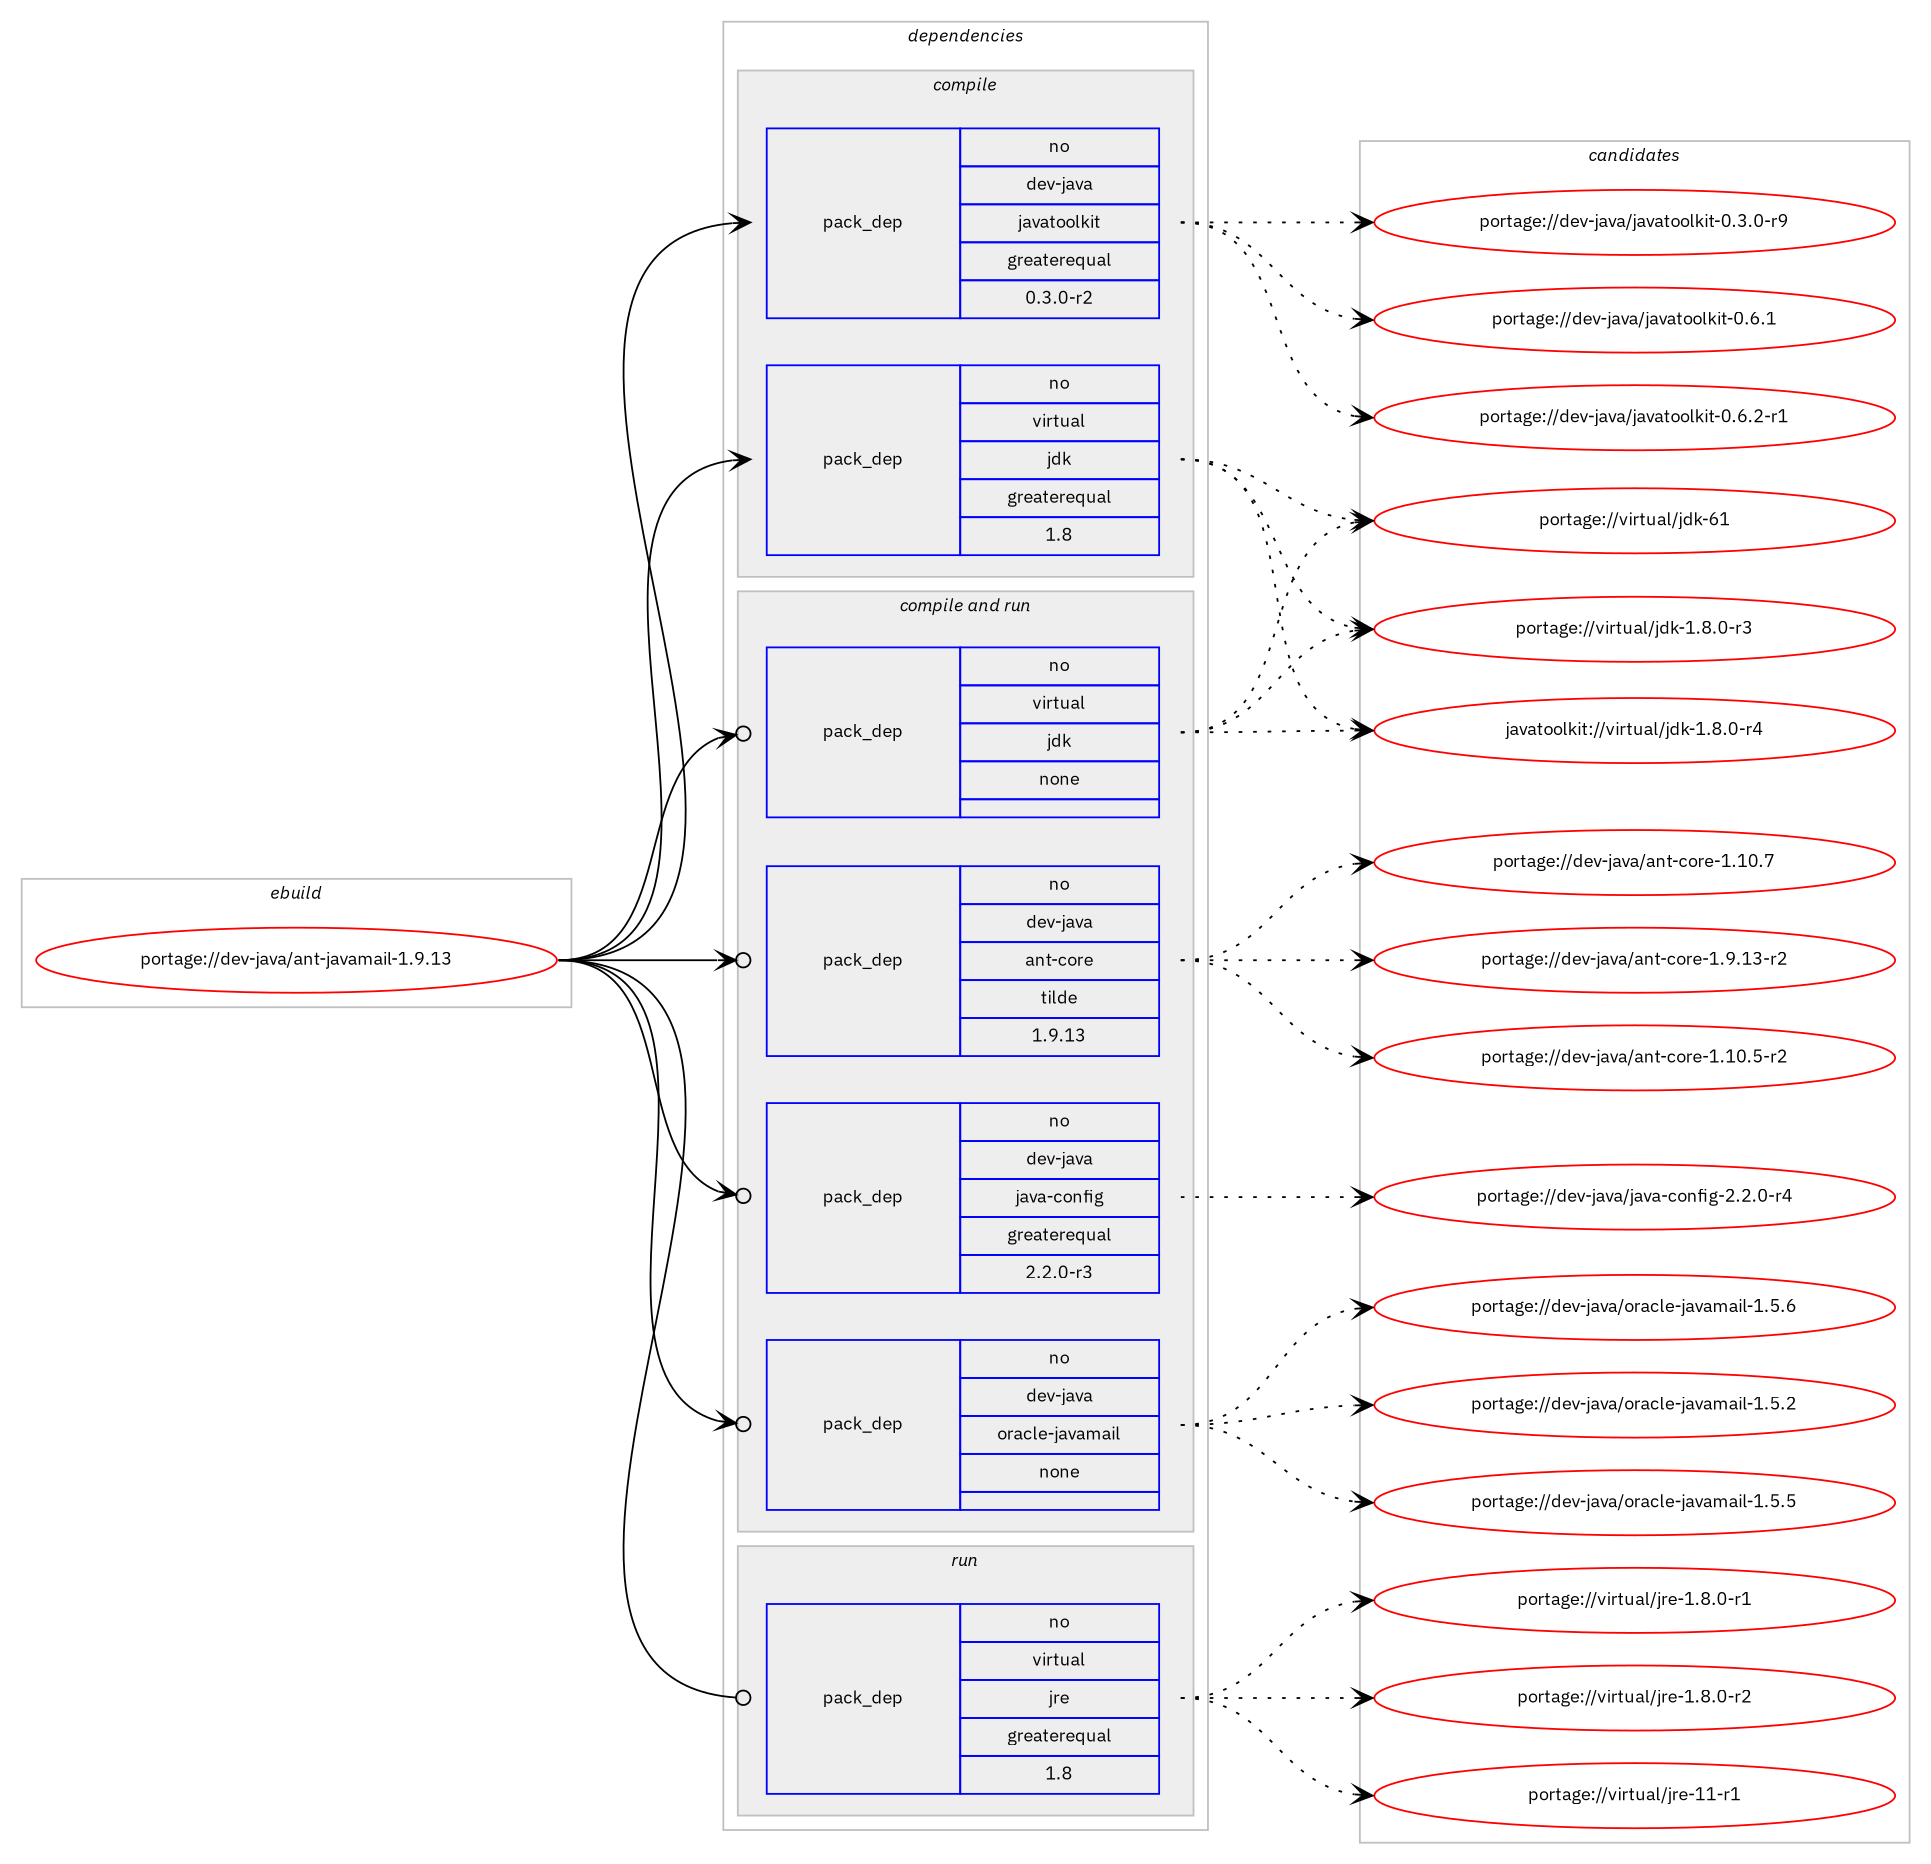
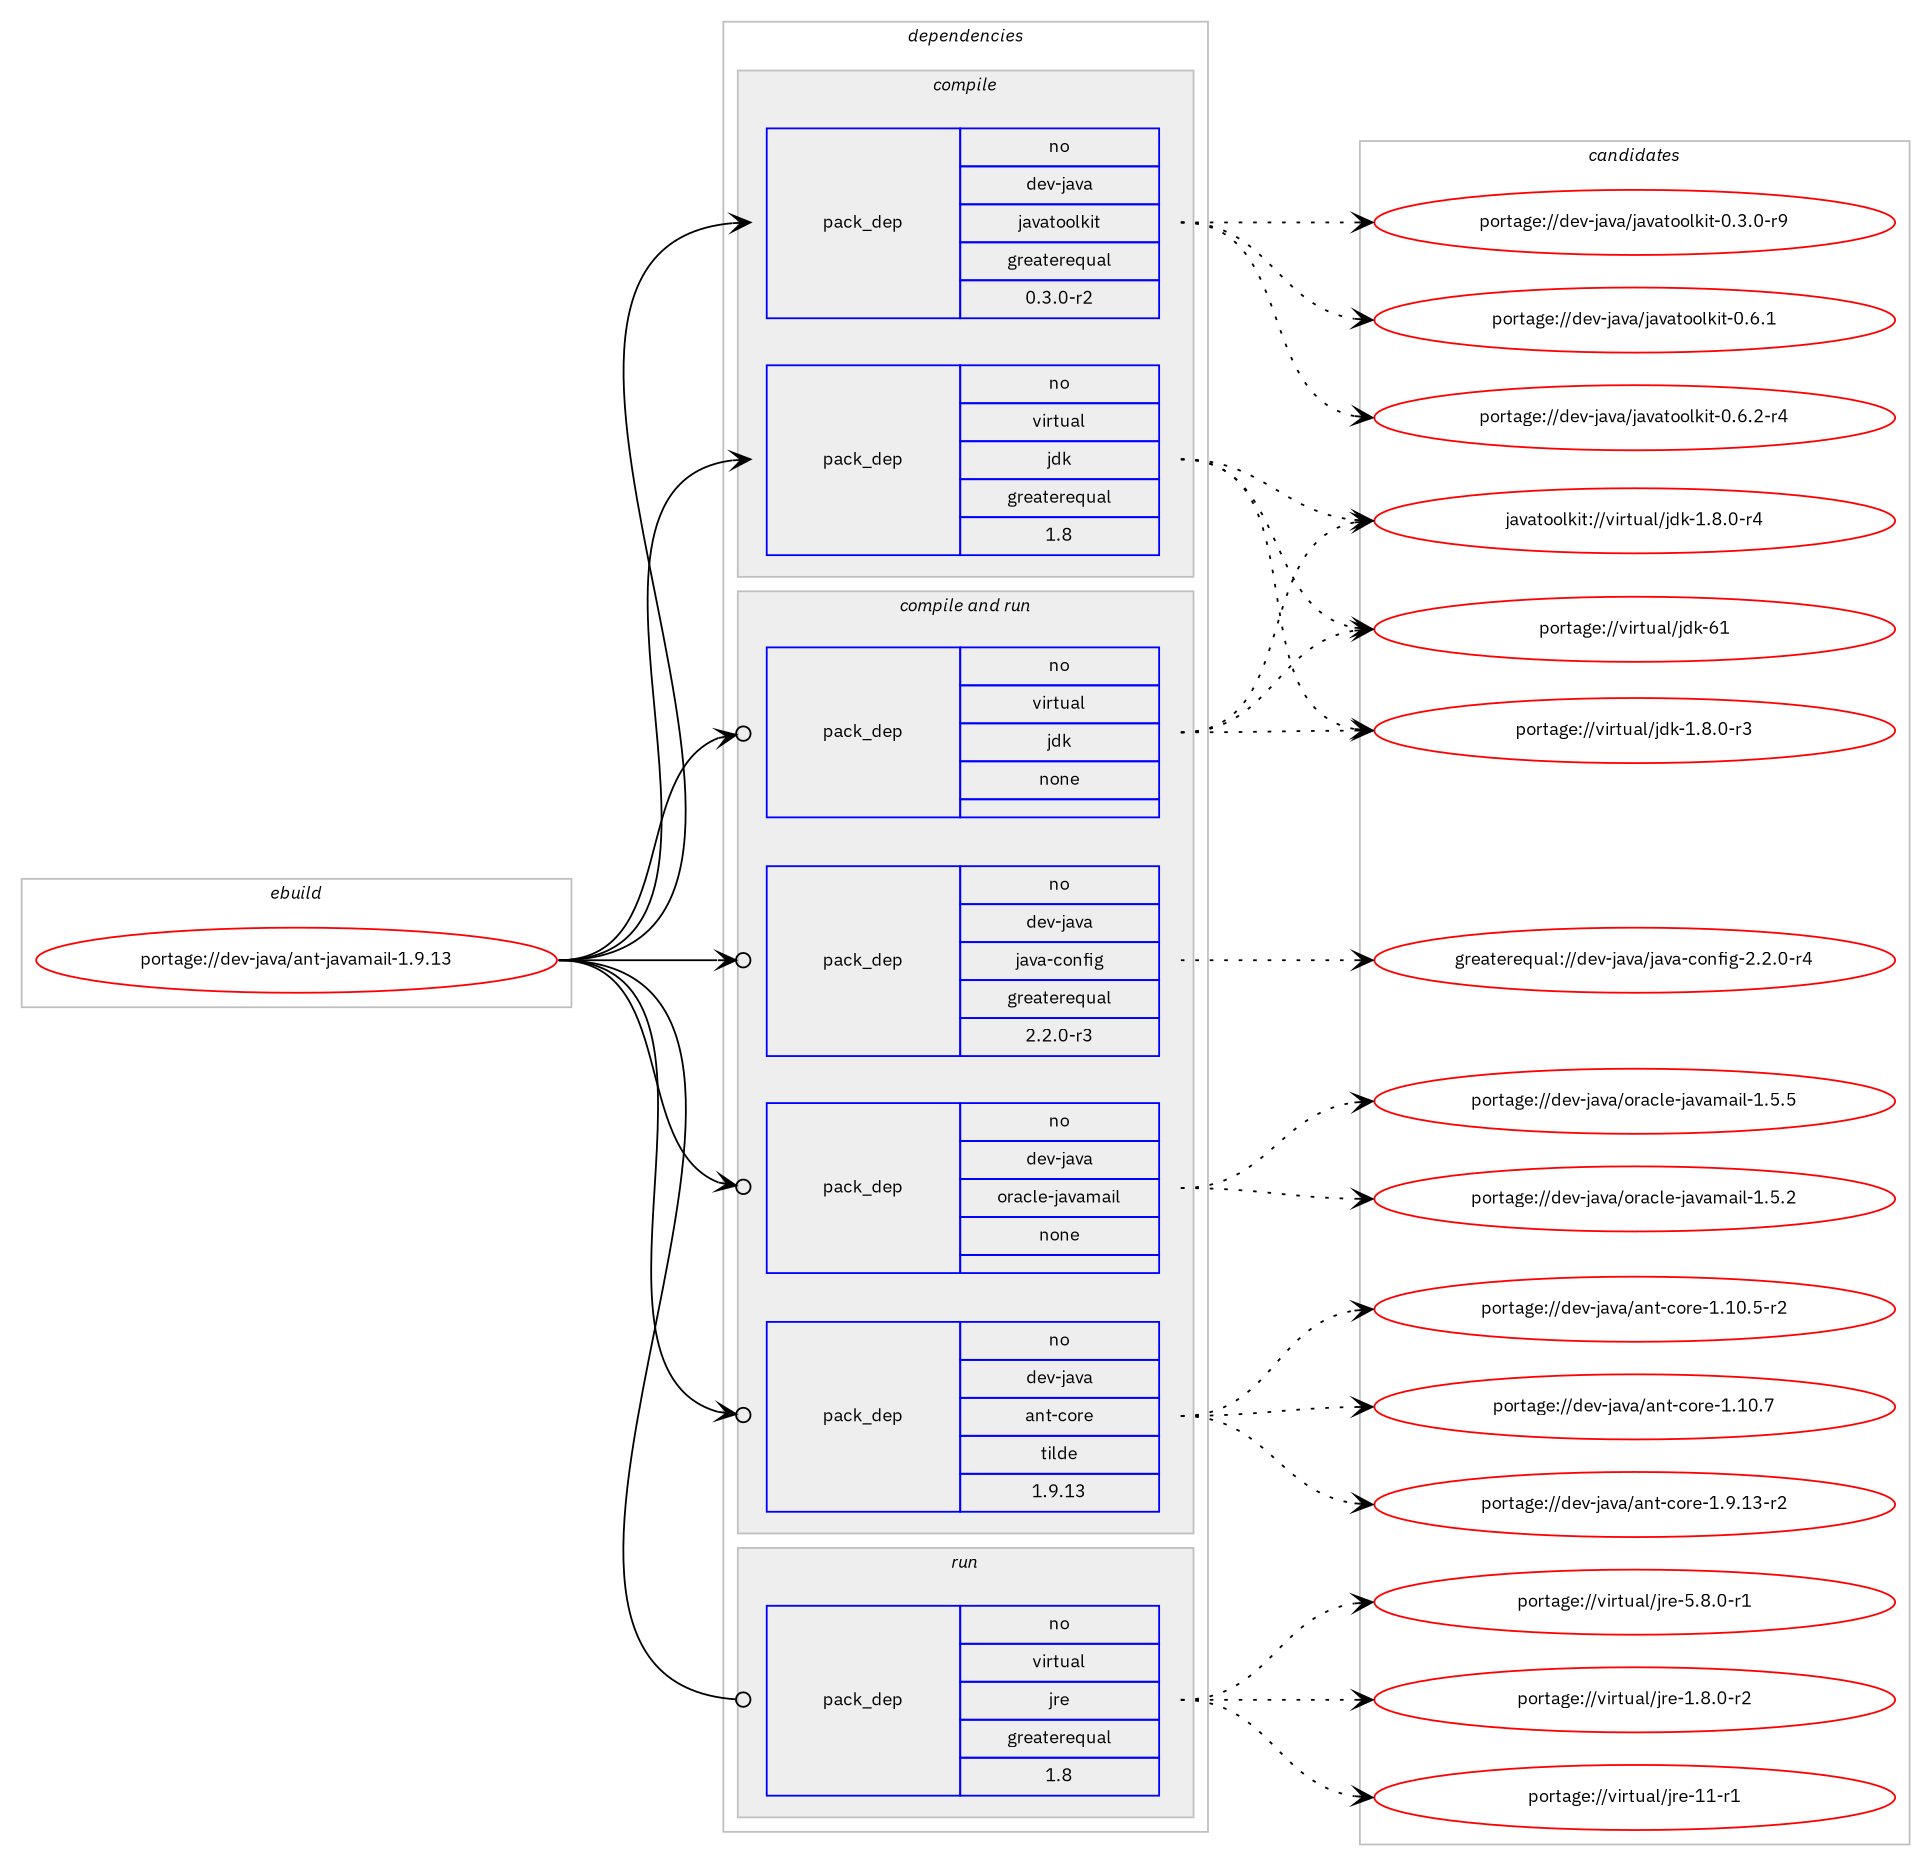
  digraph {
    compound=true
    concentrate=true
    fontname="IBM Plex Sans"
    fontsize=10
    newrank=true
    rankdir=LR
    ranksep=1.5
    node [color=red fontname="IBM Plex Sans" fontsize=10]
    edge [arrowhead=vee fontname="IBM Plex Sans" headport=w style=dotted tailport=e weight=100]
    n1 [label="portage://dev-java/ant-javamail-1.9.13" width=4]
    n2 [color=blue label=<<TABLE BORDER="0" CELLBORDER="1" CELLSPACING="0" CELLPADDING="4" WIDTH="220"><TR><TD ROWSPAN="6" CELLPADDING="30">pack_dep</TD></TR><TR><TD WIDTH="110">no</TD></TR><TR><TD>dev-java</TD></TR><TR><TD>javatoolkit</TD></TR><TR><TD>greaterequal</TD></TR><TR><TD>0.3.0-r2</TD></TR></TABLE>> shape=none]
    n3 [color=blue label=<<TABLE BORDER="0" CELLBORDER="1" CELLSPACING="0" CELLPADDING="4" WIDTH="220"><TR><TD ROWSPAN="6" CELLPADDING="30">pack_dep</TD></TR><TR><TD WIDTH="110">no</TD></TR><TR><TD>virtual</TD></TR><TR><TD>jdk</TD></TR><TR><TD>greaterequal</TD></TR><TR><TD>1.8</TD></TR></TABLE>> shape=none]
    n4 [color=blue label=<<TABLE BORDER="0" CELLBORDER="1" CELLSPACING="0" CELLPADDING="4" WIDTH="220"><TR><TD ROWSPAN="6" CELLPADDING="30">pack_dep</TD></TR><TR><TD WIDTH="110">no</TD></TR><TR><TD>dev-java</TD></TR><TR><TD>ant-core</TD></TR><TR><TD>tilde</TD></TR><TR><TD>1.9.13</TD></TR></TABLE>> shape=none]
    n5 [color=blue label=<<TABLE BORDER="0" CELLBORDER="1" CELLSPACING="0" CELLPADDING="4" WIDTH="220"><TR><TD ROWSPAN="6" CELLPADDING="30">pack_dep</TD></TR><TR><TD WIDTH="110">no</TD></TR><TR><TD>dev-java</TD></TR><TR><TD>java-config</TD></TR><TR><TD>greaterequal</TD></TR><TR><TD>2.2.0-r3</TD></TR></TABLE>> shape=none]
    n6 [color=blue label=<<TABLE BORDER="0" CELLBORDER="1" CELLSPACING="0" CELLPADDING="4" WIDTH="220"><TR><TD ROWSPAN="6" CELLPADDING="30">pack_dep</TD></TR><TR><TD WIDTH="110">no</TD></TR><TR><TD>dev-java</TD></TR><TR><TD>oracle-javamail</TD></TR><TR><TD>none</TD></TR><TR><TD></TD></TR></TABLE>> shape=none]
    n7 [color=blue label=<<TABLE BORDER="0" CELLBORDER="1" CELLSPACING="0" CELLPADDING="4" WIDTH="220"><TR><TD ROWSPAN="6" CELLPADDING="30">pack_dep</TD></TR><TR><TD WIDTH="110">no</TD></TR><TR><TD>virtual</TD></TR><TR><TD>jdk</TD></TR><TR><TD>none</TD></TR><TR><TD></TD></TR></TABLE>> shape=none]
    n8 [color=blue label=<<TABLE BORDER="0" CELLBORDER="1" CELLSPACING="0" CELLPADDING="4" WIDTH="220"><TR><TD ROWSPAN="6" CELLPADDING="30">pack_dep</TD></TR><TR><TD WIDTH="110">no</TD></TR><TR><TD>virtual</TD></TR><TR><TD>jre</TD></TR><TR><TD>greaterequal</TD></TR><TR><TD>1.8</TD></TR></TABLE>> shape=none]
    n9 [label="portage://dev-java/javatoolkit-0.3.0-r9" width=4]
    n10 [label="portage://dev-java/javatoolkit-0.6.1" width=4]
-   n11 [label="portage://dev-java/javatoolkit-0.6.2-r1" width=4]
+   n11 [label="portage://dev-java/javatoolkit-0.6.2-r4" width=4]
    n12 [label="portage://virtual/jdk-1.8.0-r3" width=4]
    n13 [label="javatoolkit://virtual/jdk-1.8.0-r4" width=4]
    n14 [label="portage://virtual/jdk-61" width=4]
    n15 [label="portage://dev-java/ant-core-1.10.5-r2" width=4]
    n16 [label="portage://dev-java/ant-core-1.10.7" width=4]
    n17 [label="portage://dev-java/ant-core-1.9.13-r2" width=4]
-   n18 [label="portage://dev-java/java-config-2.2.0-r4" width=4]
+   n18 [label="greaterequal://dev-java/java-config-2.2.0-r4" width=4]
    n19 [label="portage://dev-java/oracle-javamail-1.5.2" width=4]
    n20 [label="portage://dev-java/oracle-javamail-1.5.5" width=4]
-   n21 [label="portage://dev-java/oracle-javamail-1.5.6" width=4]
-   n22 [label="portage://virtual/jre-1.8.0-r1" width=4]
+   n22 [label="portage://virtual/jre-5.8.0-r1" width=4]
    n23 [label="portage://virtual/jre-1.8.0-r2" width=4]
    n24 [label="portage://virtual/jre-11-r1" width=4]
    subgraph cluster_1 {
      color=gray
      label=<<i>ebuild</i>>
      rank=same
      n1
    }
    subgraph cluster_2 {
      color=gray
      label=<<i>dependencies</i>>
      subgraph cluster_3 {
        color=gray
        fillcolor="#eeeeee"
        label=<<i>compile</i>>
        style=filled
        subgraph sub_4 {
          color=gray
          fillcolor="#eeeeee"
          label=<<i>compile</i>>
          style=filled
          n2
        }
        subgraph sub_5 {
          color=gray
          fillcolor="#eeeeee"
          label=<<i>compile</i>>
          style=filled
          n3
        }
      }
      subgraph cluster_6 {
        color=gray
        fillcolor="#eeeeee"
        label=<<i>compile and run</i>>
        style=filled
        subgraph sub_7 {
          color=gray
          fillcolor="#eeeeee"
          label=<<i>compile and run</i>>
          style=filled
          n4
        }
        subgraph sub_8 {
          color=gray
          fillcolor="#eeeeee"
          label=<<i>compile and run</i>>
          style=filled
          n5
        }
        subgraph sub_9 {
          color=gray
          fillcolor="#eeeeee"
          label=<<i>compile and run</i>>
          style=filled
          n6
        }
        subgraph sub_10 {
          color=gray
          fillcolor="#eeeeee"
          label=<<i>compile and run</i>>
          style=filled
          n7
        }
      }
      subgraph cluster_11 {
        color=gray
        fillcolor="#eeeeee"
        label=<<i>run</i>>
        style=filled
        subgraph sub_12 {
          color=gray
          fillcolor="#eeeeee"
          label=<<i>run</i>>
          style=filled
          n8
        }
      }
    }
    subgraph cluster_13 {
      color=gray
      label=<<i>candidates</i>>
      rank=same
      subgraph sub_14 {
        color=black
        label=<<i>candidates</i>>
        nodesep=1
        rank=same
        n9
        n10
        n11
      }
      subgraph sub_15 {
        color=black
        label=<<i>candidates</i>>
        nodesep=1
        rank=same
        n12
        n13
        n14
      }
      subgraph sub_16 {
        color=black
        label=<<i>candidates</i>>
        nodesep=1
        rank=same
        n15
        n16
        n17
      }
      subgraph sub_17 {
        color=black
        label=<<i>candidates</i>>
        nodesep=1
        rank=same
        n18
      }
      subgraph sub_18 {
        color=black
        label=<<i>candidates</i>>
        nodesep=1
        rank=same
        n19
        n20
-       n21
      }
      subgraph sub_19 {
        color=black
        label=<<i>candidates</i>>
        nodesep=1
        rank=same
        n12
        n13
        n14
      }
      subgraph sub_20 {
        color=black
        label=<<i>candidates</i>>
        nodesep=1
        rank=same
        n22
        n23
        n24
      }
    }
    n1 -> n2 [style=solid weight=20]
    n1 -> n3 [style=solid weight=20]
    n1 -> n4 [arrowhead=odotvee style=solid weight=20]
    n1 -> n5 [arrowhead=odotvee style=solid weight=20]
    n1 -> n6 [arrowhead=odotvee style=solid weight=20]
    n1 -> n7 [arrowhead=odotvee style=solid weight=20]
    n1 -> n8 [arrowhead=odot style=solid weight=20]
    n2 -> n9
    n2 -> n10
    n2 -> n11
    n3 -> n12
    n3 -> n13
    n3 -> n14
    n4 -> n15
    n4 -> n16
    n4 -> n17
    n5 -> n18
    n6 -> n19
    n6 -> n20
-   n6 -> n21
    n7 -> n12
    n7 -> n13
    n7 -> n14
    n8 -> n22
    n8 -> n23
    n8 -> n24
  }
